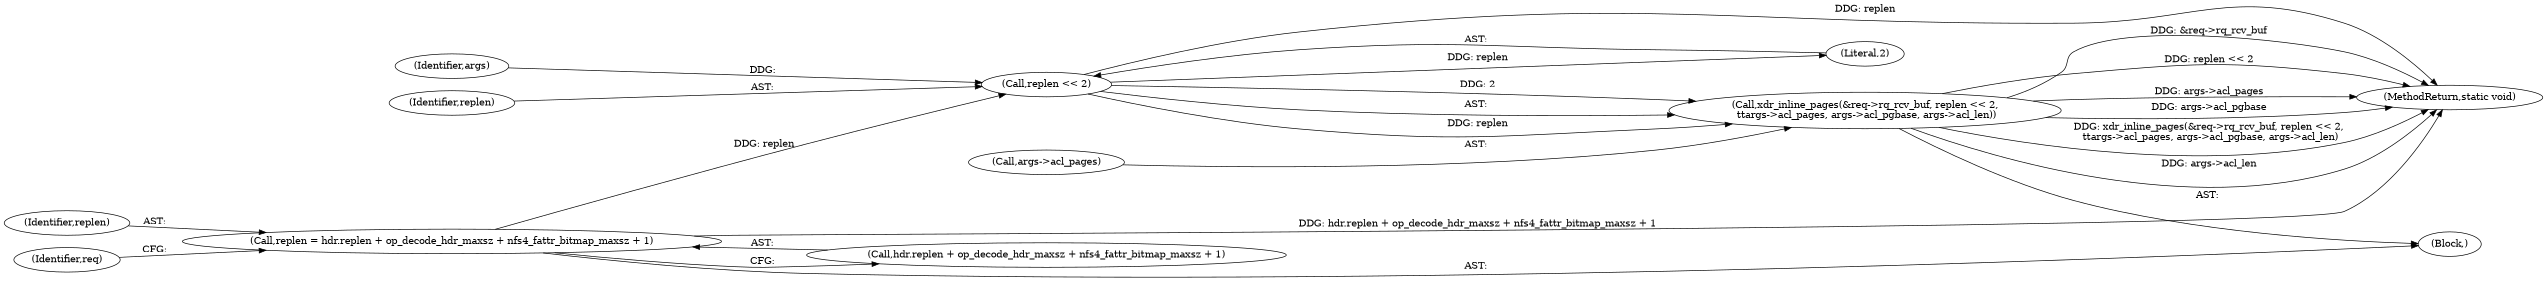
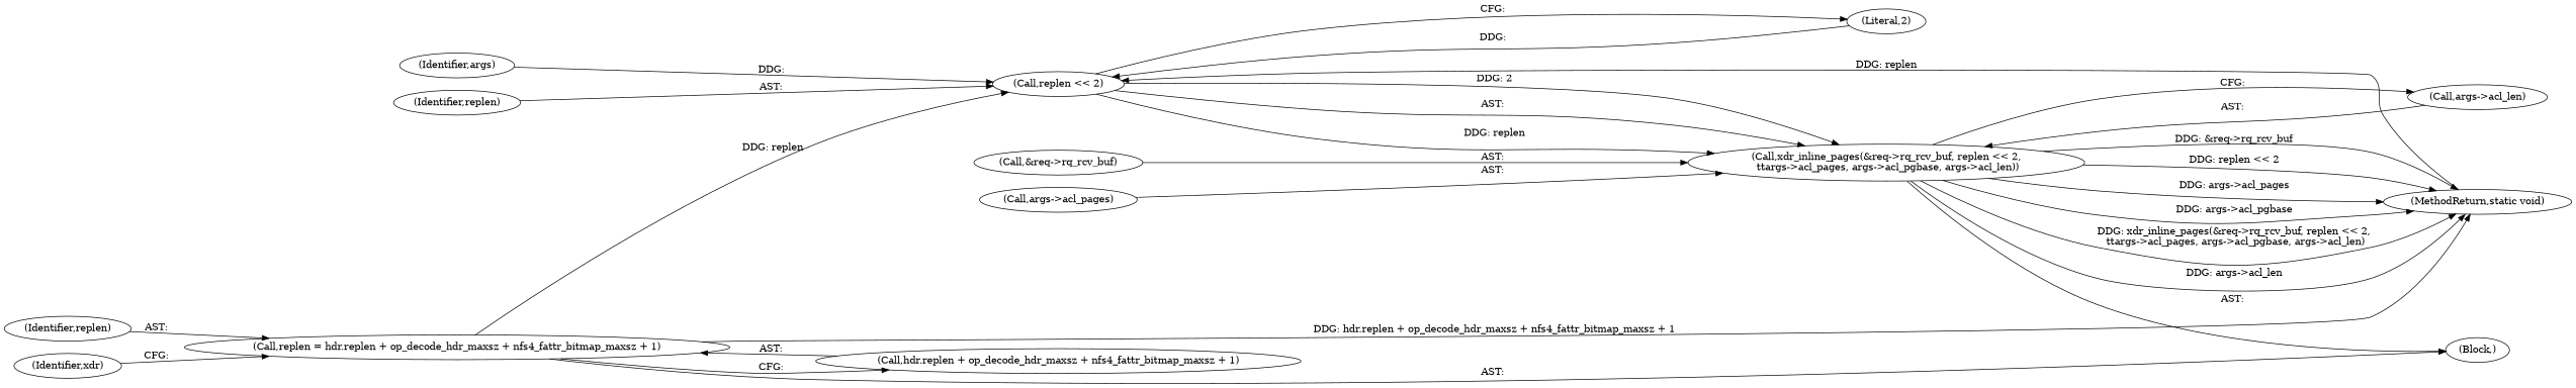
  digraph {
    rankdir=LR
    n1 [label="(Call,replen = hdr.replen + op_decode_hdr_maxsz + nfs4_fattr_bitmap_maxsz + 1)"]
    n2 [label="(Call,replen << 2)"]
    n3 [label="(MethodReturn,static void)"]
    n4 [label="(Call,hdr.replen + op_decode_hdr_maxsz + nfs4_fattr_bitmap_maxsz + 1)"]
    n5 [label="(Block,)"]
    n6 [label="(Call,xdr_inline_pages(&req->rq_rcv_buf, replen << 2,\n \t\targs->acl_pages, args->acl_pgbase, args->acl_len))"]
    n7 [label="(Literal,2)"]
+   n8 [label="(Call,args->acl_len)"]
    n9 [label="(Identifier,args)"]
    n10 [label="(Identifier,replen)"]
+   n11 [label="(Call,&req->rq_rcv_buf)"]
    n12 [label="(Identifier,replen)"]
-   n13 [label="(Identifier,req)"]
+   n13 [label="(Identifier,xdr)"]
    n14 [label="(Call,args->acl_pages)"]
    n1 -> n2 [label="DDG: replen"]
    n1 -> n3 [label="DDG: hdr.replen + op_decode_hdr_maxsz + nfs4_fattr_bitmap_maxsz + 1"]
    n1 -> n4 [label="CFG: "]
    n1 -> n5 [label="AST: "]
-   n2 -> n3 [label="DDG: replen"]
+   n3 -> n2 [label="DDG: replen"]
    n2 -> n6 [label="AST: "]
    n2 -> n6 [label="DDG: replen"]
    n2 -> n6 [label="DDG: 2"]
-   n2 -> n7 [label="DDG: replen"]
+   n2 -> n7 [label="CFG: "]
    n4 -> n1 [label="AST: "]
    n6 -> n3 [label="DDG: replen << 2"]
    n6 -> n3 [label="DDG: args->acl_pages"]
    n6 -> n3 [label="DDG: args->acl_pgbase"]
    n6 -> n3 [label="DDG: xdr_inline_pages(&req->rq_rcv_buf, replen << 2,\n \t\targs->acl_pages, args->acl_pgbase, args->acl_len)"]
    n6 -> n3 [label="DDG: args->acl_len"]
    n6 -> n3 [label="DDG: &req->rq_rcv_buf"]
    n6 -> n5 [label="AST: "]
-   n7 -> n2 [label="AST: "]
+   n6 -> n8 [label="CFG: "]
+   n7 -> n2 [label="DDG: "]
+   n8 -> n6 [label="AST: "]
    n9 -> n2 [label="DDG: "]
    n10 -> n2 [label="AST: "]
+   n11 -> n6 [label="AST: "]
    n12 -> n1 [label="AST: "]
    n13 -> n1 [label="CFG: "]
    n14 -> n6 [label="AST: "]
  }
